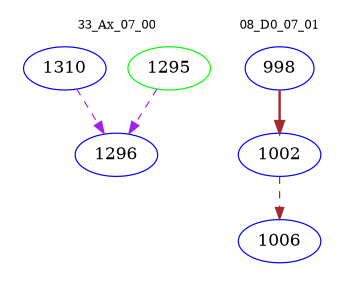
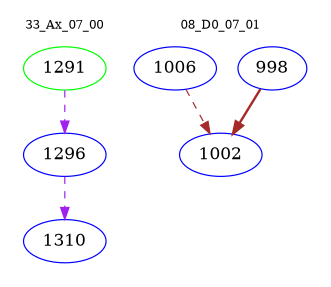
  digraph {
    node [color=blue]
    edge [color=purple style=dashed]
-   n1 [color=green label=1295]
+   n1 [color=green label=1291]
    n2 [label=1296]
    n3 [label=1310]
    n4 [label=998]
    n5 [label=1002]
    n6 [label=1006]
    subgraph cluster_1 {
      color=white
      fontsize=10
      label="33_Ax_07_00"
      n1
      n2
      n3
    }
    subgraph cluster_2 {
      color=white
      fontsize=10
      label="08_D0_07_01"
      n4
      n5
      n6
    }
    n1 -> n2
-   n3 -> n2
+   n2 -> n3
    n4 -> n5 [color=brown style=bold]
-   n5 -> n6 [color=brown]
+   n6 -> n5 [color=brown]
  }
